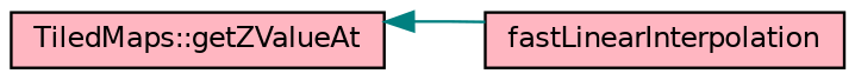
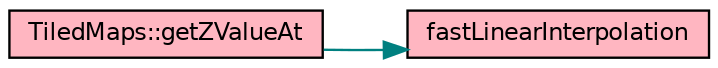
  digraph {
    rankdir=LR
    node [color=black fillcolor=lightpink fontname=Helvetica fontsize=10 shape=record style=filled]
    n1 [fontcolor=black height=0.2 label="TiledMaps::getZValueAt" width=0.4]
    n2 [height=0.2 label=fastLinearInterpolation width=0.4]
-   n2 -> n1 [color=teal fontname=Helvetica fontsize=10 labelfontname=Helvetica labelfontsize=10 style=solid]
+   n1 -> n2 [color=teal fontname=Helvetica fontsize=10 labelfontname=Helvetica labelfontsize=10 style=solid]
  }
